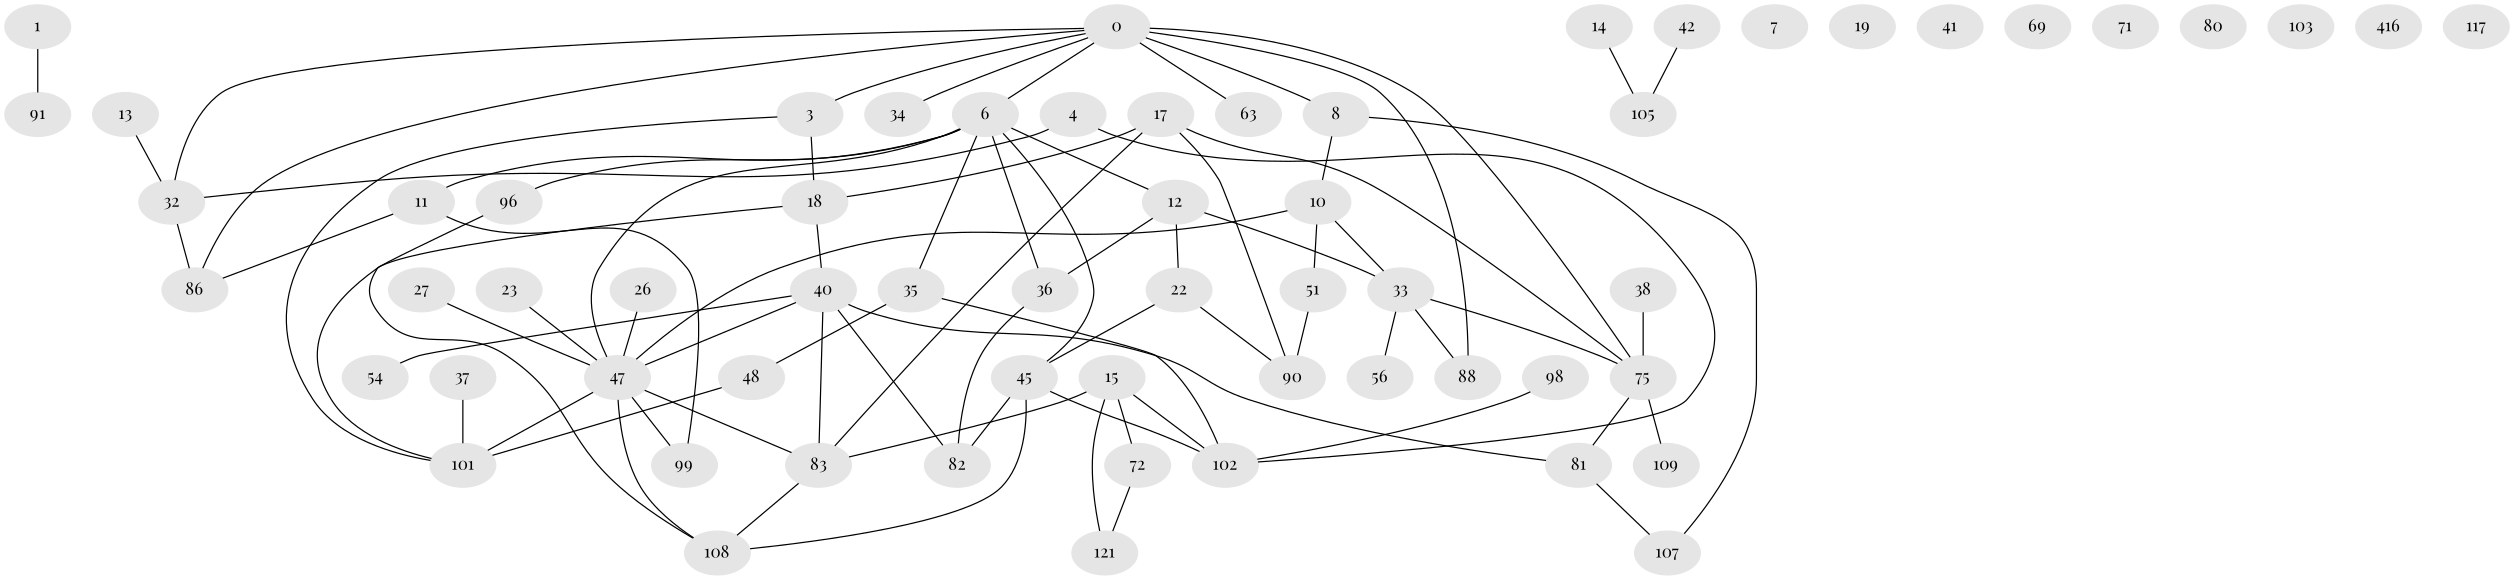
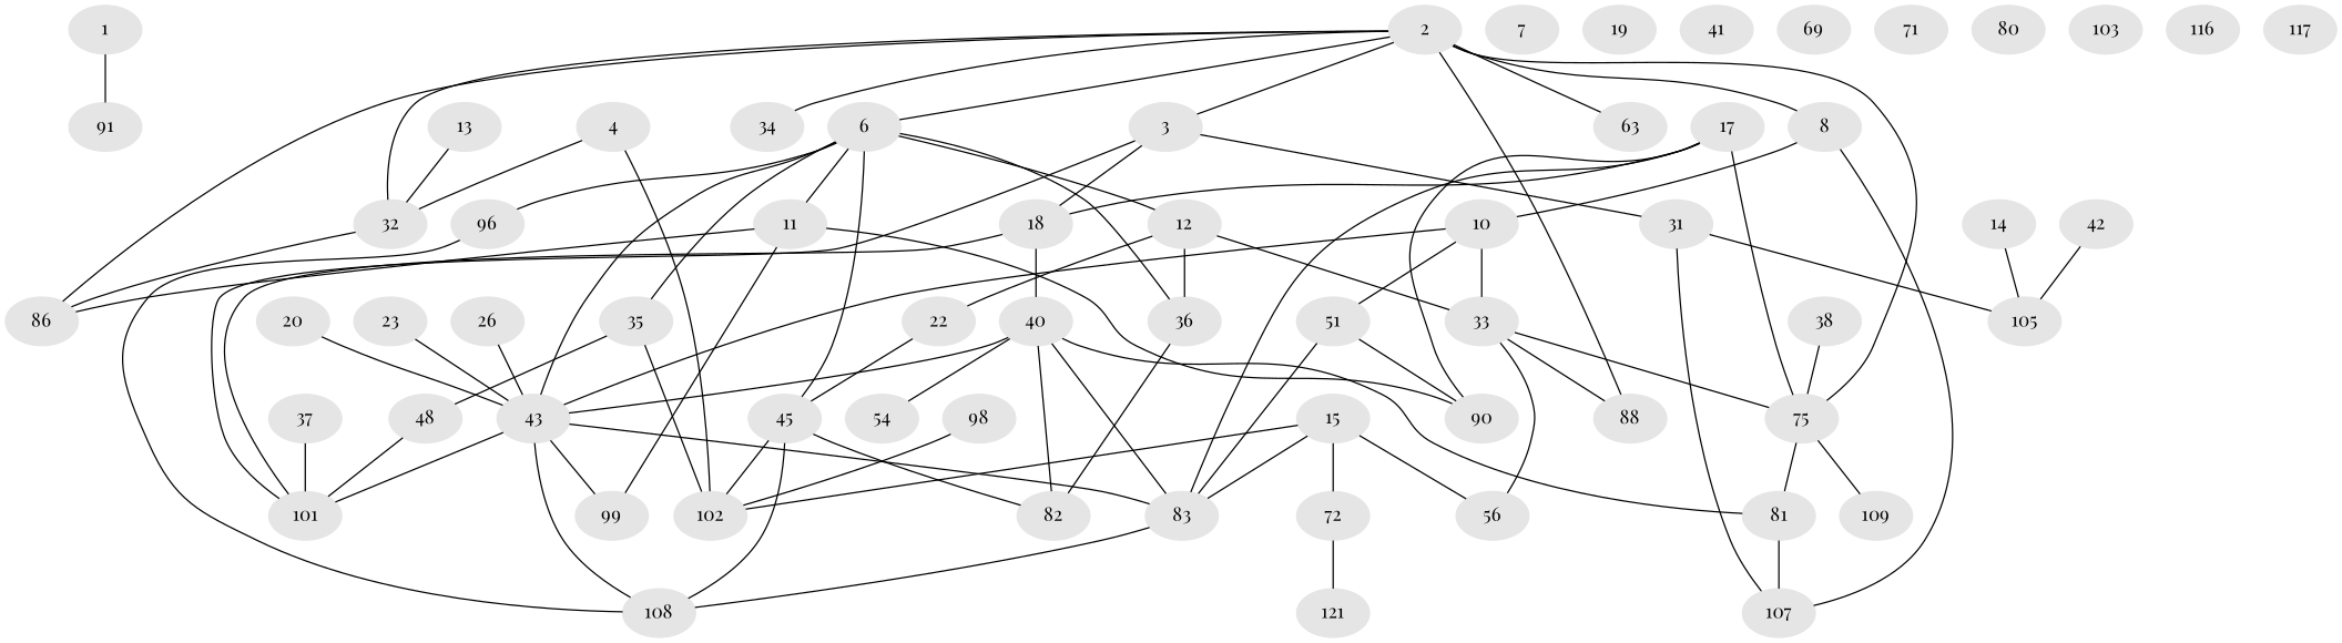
  graph {
    fontname="Playfair Display"
    node [color=gray90 fontname="Playfair Display" style=filled]
    edge [fontname="Playfair Display"]
    1
    91
-   2 [super="+5+28" label=0]
+   2 [super="+5+28"]
    3 [super="+39"]
    6 [super="+25+9+79"]
    8 [super="+30"]
    32 [super="+57"]
    34
    63 [super="+68"]
    n10 [label=75 super="+124+113+89"]
    86
    88
    18 [super="+21+85"]
+   31 [super="+65"]
    101
    11 [super="+122+95+46"]
    12 [super="+29"]
    35
    36 [super="+97"]
    45 [super="+127+50"]
-   47 [super="+70+87"]
+   47 [super="+70+87" label=43]
    96
    10 [super="+64"]
    107
    109
    81
    40 [super="+60+67+76"]
    105 [super="+112"]
    4
    102
    90 [super="+92"]
    99 [super="+115"]
    33 [super="+114+123+93"]
    22
    48 [super="+58+106+78"]
    82
    108
    83 [super="+104"]
    7
    51 [super="+61"]
    56 [super="+77"]
    13 [super="+16"]
    14
    15 [super="+126+27"]
    72 [super="+94"]
    121
    17 [super="+44+24"]
    54
    19
-   20 [label=27]
+   20
    23 [super="+100"]
    26
    37
    38
    41
    42
    69 [super="+111"]
    71
    80
    98
    103
-   116 [label=416]
+   116
    117
    1 -- 91
    2 -- 3
    2 -- 6
    2 -- 8
    2 -- 32
    2 -- 34
    2 -- 63
    2 -- n10
    2 -- 86
    2 -- 88 [weight=2]
    3 -- 18
+   3 -- 31
    3 -- 101
    6 -- 11
    6 -- 12
    6 -- 35
    6 -- 36
    6 -- 45
    6 -- 47
    6 -- 96
    8 -- 10
    8 -- 107
    32 -- 86
    n10 -- 109
    n10 -- 81
    18 -- 101
    18 -- 40
+   31 -- 107
+   31 -- 105
    11 -- 86
-   22 -- 90
+   11 -- 90
    11 -- 99
    12 -- 36
    12 -- 33
    12 -- 22
    35 -- 102
    35 -- 48
    36 -- 82
    45 -- 102
    45 -- 82
    45 -- 108
    47 -- 101
    47 -- 99
    47 -- 108
    47 -- 83
    96 -- 108
    10 -- 47
    10 -- 33
    10 -- 51
    81 -- 107
    40 -- 47
    40 -- 81
    40 -- 82
    40 -- 83
    40 -- 54
    4 -- 32
    4 -- 102
    33 -- n10
    33 -- 88
    33 -- 56
    22 -- 45
    48 -- 101
    83 -- 108
    51 -- 90
+   51 -- 83
    13 -- 32
    14 -- 105
    15 -- 102
    15 -- 83
-   15 -- 121
+   15 -- 56
    15 -- 72
    72 -- 121
    17 -- n10
    17 -- 18
    17 -- 90
    17 -- 83
    20 -- 47
    23 -- 47
    26 -- 47
    37 -- 101
    38 -- n10
    42 -- 105
    98 -- 102
  }
